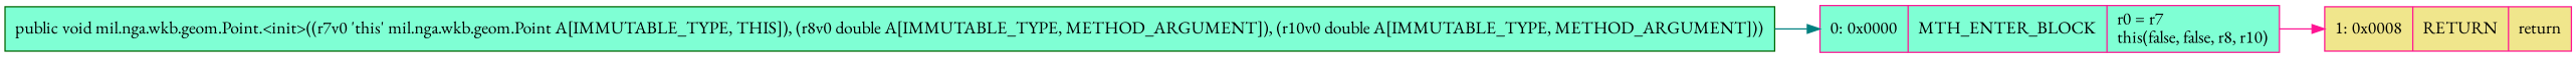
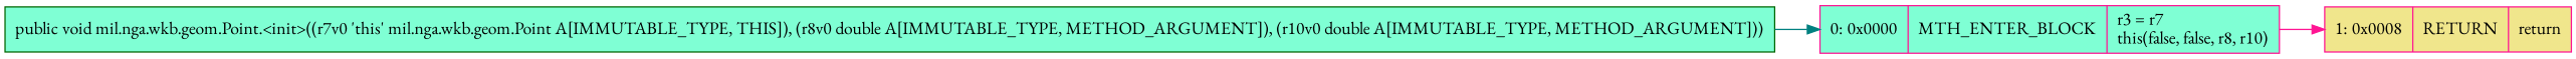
  digraph {
    rankdir=LR
    fontname="EB Garamond"
    node [shape=record style=filled fillcolor=aquamarine color=deeppink fontname="EB Garamond"]
    edge [fontname="EB Garamond"]
-   n1 [label="{0\:\ 0x0000|MTH_ENTER_BLOCK\l|r0 = r7\lthis(false, false, r8, r10)\l}"]
+   n1 [label="{0\:\ 0x0000|MTH_ENTER_BLOCK\l|r3 = r7\lthis(false, false, r8, r10)\l}"]
    n2 [label="{1\:\ 0x0008|RETURN\l|return\l}" fillcolor=khaki]
    n3 [label="{public void mil.nga.wkb.geom.Point.\<init\>((r7v0 'this' mil.nga.wkb.geom.Point A[IMMUTABLE_TYPE, THIS]), (r8v0 double A[IMMUTABLE_TYPE, METHOD_ARGUMENT]), (r10v0 double A[IMMUTABLE_TYPE, METHOD_ARGUMENT])) }" color=darkgreen]
    n1 -> n2 [color=deeppink]
    n3 -> n1 [color=teal]
  }
